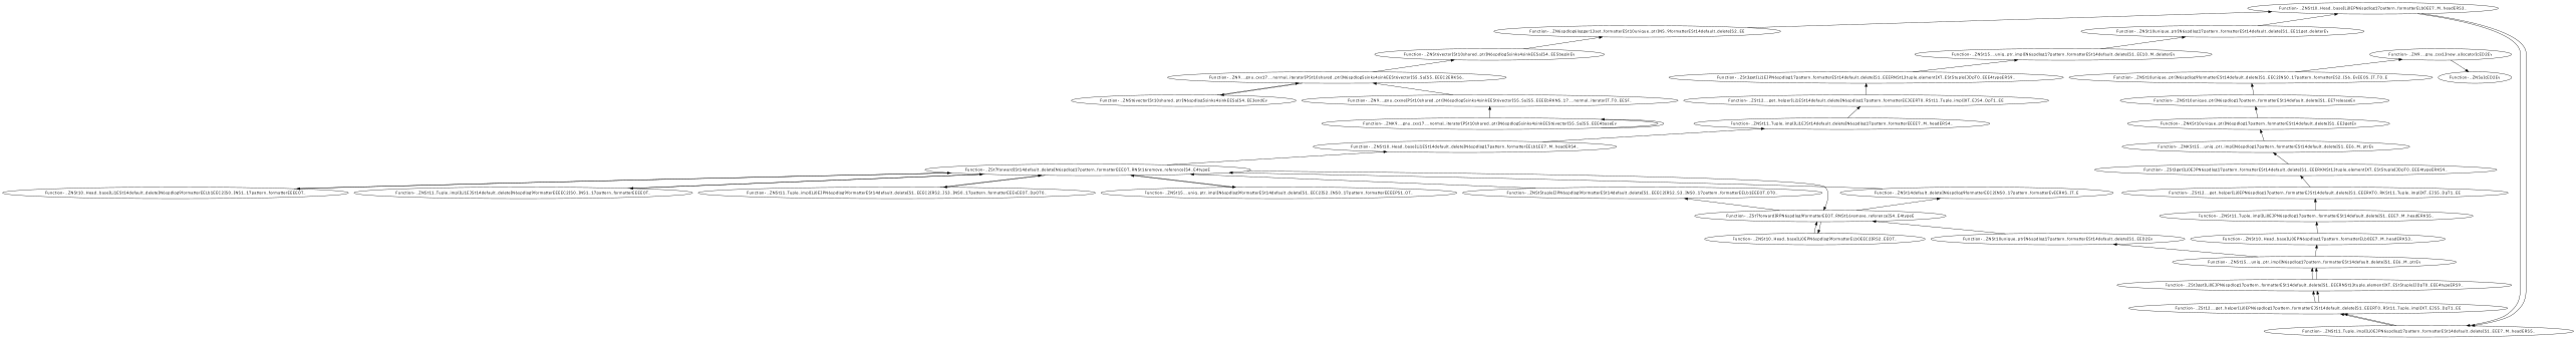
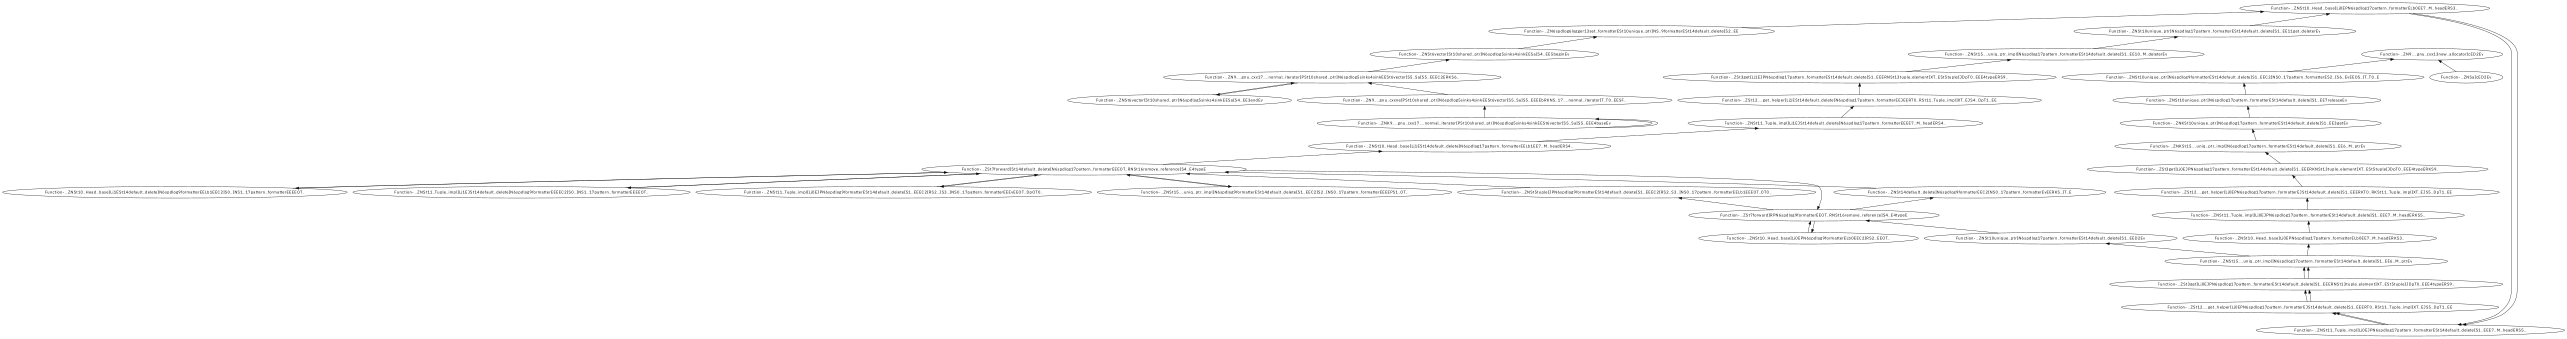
  digraph {
    fontname="IBM Plex Sans"
    node [fontname="IBM Plex Sans"]
    edge [dir=back fontname="IBM Plex Sans"]
    "Function- _ZNK9__gnu_cxx17__normal_iteratorIPSt10shared_ptrIN6spdlog5sinks4sinkEESt6vectorIS5_SaIS5_EEE4baseEv"
    "Function- _ZN9__gnu_cxxneIPSt10shared_ptrIN6spdlog5sinks4sinkEESt6vectorIS5_SaIS5_EEEEbRKNS_17__normal_iteratorIT_T0_EESF_"
    "Function- _ZN9__gnu_cxx17__normal_iteratorIPSt10shared_ptrIN6spdlog5sinks4sinkEESt6vectorIS5_SaIS5_EEEC2ERKS6_"
    "Function- _ZNSt6vectorISt10shared_ptrIN6spdlog5sinks4sinkEESaIS4_EE3endEv"
    "Function- _ZNSt6vectorISt10shared_ptrIN6spdlog5sinks4sinkEESaIS4_EE5beginEv"
    "Function- _ZN6spdlog6logger13set_formatterESt10unique_ptrINS_9formatterESt14default_deleteIS2_EE"
    "Function- _ZNSt10_Head_baseILj0EPN6spdlog17pattern_formatterELb0EE7_M_headERS3_"
    "Function- _ZNSt10unique_ptrIN6spdlog17pattern_formatterESt14default_deleteIS1_EE11get_deleterEv"
    "Function- _ZNSt11_Tuple_implILj0EJPN6spdlog17pattern_formatterESt14default_deleteIS1_EEE7_M_headERS5_"
    "Function- _ZSt12__get_helperILj0EPN6spdlog17pattern_formatterEJSt14default_deleteIS1_EEERT0_RSt11_Tuple_implIXT_EJS5_DpT1_EE"
    "Function- _ZSt3getILj0EJPN6spdlog17pattern_formatterESt14default_deleteIS1_EEERNSt13tuple_elementIXT_ESt5tupleIJDpT0_EEE4typeERS9_"
    "Function- _ZNSt15__uniq_ptr_implIN6spdlog17pattern_formatterESt14default_deleteIS1_EE6_M_ptrEv"
    "Function- _ZNSt10unique_ptrIN6spdlog17pattern_formatterESt14default_deleteIS1_EED2Ev"
    "Function- _ZSt7forwardIRPN6spdlog9formatterEEOT_RNSt16remove_referenceIS4_E4typeE"
    "Function- _ZNSt10_Head_baseILj0EPN6spdlog9formatterELb0EEC2IRS2_EEOT_"
    "Function- _ZSt7forwardISt14default_deleteIN6spdlog17pattern_formatterEEEOT_RNSt16remove_referenceIS4_E4typeE"
    "Function- _ZNSt14default_deleteIN6spdlog9formatterEEC2INS0_17pattern_formatterEvEERKS_IT_E"
    "Function- _ZNSt10_Head_baseILj1ESt14default_deleteIN6spdlog9formatterEELb1EEC2IS0_INS1_17pattern_formatterEEEEOT_"
    "Function- _ZNSt11_Tuple_implILj1EJSt14default_deleteIN6spdlog9formatterEEEEC2IS0_INS1_17pattern_formatterEEEEOT_"
    "Function- _ZNSt11_Tuple_implILj0EJPN6spdlog9formatterESt14default_deleteIS1_EEEC2IRS2_JS3_INS0_17pattern_formatterEEEvEEOT_DpOT0_"
    "Function- _ZNSt5tupleIJPN6spdlog9formatterESt14default_deleteIS1_EEEC2IRS2_S3_INS0_17pattern_formatterEELb1EEEOT_OT0_"
    "Function- _ZNSt15__uniq_ptr_implIN6spdlog9formatterESt14default_deleteIS1_EEC2IS2_INS0_17pattern_formatterEEEEPS1_OT_"
    "Function- _ZNSt10_Head_baseILj1ESt14default_deleteIN6spdlog17pattern_formatterEELb1EE7_M_headERS4_"
    "Function- _ZNSt11_Tuple_implILj1EJSt14default_deleteIN6spdlog17pattern_formatterEEEE7_M_headERS4_"
    "Function- _ZSt12__get_helperILj1ESt14default_deleteIN6spdlog17pattern_formatterEEJEERT0_RSt11_Tuple_implIXT_EJS4_DpT1_EE"
    "Function- _ZSt3getILj1EJPN6spdlog17pattern_formatterESt14default_deleteIS1_EEERNSt13tuple_elementIXT_ESt5tupleIJDpT0_EEE4typeERS9_"
    "Function- _ZNSt15__uniq_ptr_implIN6spdlog17pattern_formatterESt14default_deleteIS1_EE10_M_deleterEv"
    "Function- _ZNSt10_Head_baseILj0EPN6spdlog17pattern_formatterELb0EE7_M_headERKS3_"
    "Function- _ZNSt11_Tuple_implILj0EJPN6spdlog17pattern_formatterESt14default_deleteIS1_EEE7_M_headERKS5_"
    "Function- _ZSt12__get_helperILj0EPN6spdlog17pattern_formatterEJSt14default_deleteIS1_EEERKT0_RKSt11_Tuple_implIXT_EJS5_DpT1_EE"
    "Function- _ZSt3getILj0EJPN6spdlog17pattern_formatterESt14default_deleteIS1_EEERKNSt13tuple_elementIXT_ESt5tupleIJDpT0_EEE4typeERKS9_"
    "Function- _ZNKSt15__uniq_ptr_implIN6spdlog17pattern_formatterESt14default_deleteIS1_EE6_M_ptrEv"
    "Function- _ZNKSt10unique_ptrIN6spdlog17pattern_formatterESt14default_deleteIS1_EE3getEv"
    "Function- _ZNSt10unique_ptrIN6spdlog17pattern_formatterESt14default_deleteIS1_EE7releaseEv"
    "Function- _ZNSt10unique_ptrIN6spdlog9formatterESt14default_deleteIS1_EEC2INS0_17pattern_formatterES2_IS6_EvEEOS_IT_T0_E"
    "Function- _ZN9__gnu_cxx13new_allocatorIcED2Ev"
    "Function- _ZNSaIcED2Ev"
    "Function- _ZNK9__gnu_cxx17__normal_iteratorIPSt10shared_ptrIN6spdlog5sinks4sinkEESt6vectorIS5_SaIS5_EEE4baseEv" -> "Function- _ZNK9__gnu_cxx17__normal_iteratorIPSt10shared_ptrIN6spdlog5sinks4sinkEESt6vectorIS5_SaIS5_EEE4baseEv"
    "Function- _ZN9__gnu_cxxneIPSt10shared_ptrIN6spdlog5sinks4sinkEESt6vectorIS5_SaIS5_EEEEbRKNS_17__normal_iteratorIT_T0_EESF_" -> "Function- _ZNK9__gnu_cxx17__normal_iteratorIPSt10shared_ptrIN6spdlog5sinks4sinkEESt6vectorIS5_SaIS5_EEE4baseEv"
    "Function- _ZN9__gnu_cxx17__normal_iteratorIPSt10shared_ptrIN6spdlog5sinks4sinkEESt6vectorIS5_SaIS5_EEEC2ERKS6_" -> "Function- _ZN9__gnu_cxxneIPSt10shared_ptrIN6spdlog5sinks4sinkEESt6vectorIS5_SaIS5_EEEEbRKNS_17__normal_iteratorIT_T0_EESF_"
    "Function- _ZN9__gnu_cxx17__normal_iteratorIPSt10shared_ptrIN6spdlog5sinks4sinkEESt6vectorIS5_SaIS5_EEEC2ERKS6_" -> "Function- _ZNSt6vectorISt10shared_ptrIN6spdlog5sinks4sinkEESaIS4_EE3endEv"
    "Function- _ZNSt6vectorISt10shared_ptrIN6spdlog5sinks4sinkEESaIS4_EE3endEv" -> "Function- _ZN9__gnu_cxx17__normal_iteratorIPSt10shared_ptrIN6spdlog5sinks4sinkEESt6vectorIS5_SaIS5_EEEC2ERKS6_"
    "Function- _ZNSt6vectorISt10shared_ptrIN6spdlog5sinks4sinkEESaIS4_EE5beginEv" -> "Function- _ZN9__gnu_cxx17__normal_iteratorIPSt10shared_ptrIN6spdlog5sinks4sinkEESt6vectorIS5_SaIS5_EEEC2ERKS6_"
    "Function- _ZN6spdlog6logger13set_formatterESt10unique_ptrINS_9formatterESt14default_deleteIS2_EE" -> "Function- _ZNSt6vectorISt10shared_ptrIN6spdlog5sinks4sinkEESaIS4_EE5beginEv"
    "Function- _ZNSt10_Head_baseILj0EPN6spdlog17pattern_formatterELb0EE7_M_headERS3_" -> "Function- _ZN6spdlog6logger13set_formatterESt10unique_ptrINS_9formatterESt14default_deleteIS2_EE"
    "Function- _ZNSt10_Head_baseILj0EPN6spdlog17pattern_formatterELb0EE7_M_headERS3_" -> "Function- _ZNSt10unique_ptrIN6spdlog17pattern_formatterESt14default_deleteIS1_EE11get_deleterEv"
    "Function- _ZNSt10unique_ptrIN6spdlog17pattern_formatterESt14default_deleteIS1_EE11get_deleterEv" -> "Function- _ZNSt15__uniq_ptr_implIN6spdlog17pattern_formatterESt14default_deleteIS1_EE10_M_deleterEv"
    "Function- _ZNSt11_Tuple_implILj0EJPN6spdlog17pattern_formatterESt14default_deleteIS1_EEE7_M_headERS5_" -> "Function- _ZNSt10_Head_baseILj0EPN6spdlog17pattern_formatterELb0EE7_M_headERS3_"
    "Function- _ZNSt11_Tuple_implILj0EJPN6spdlog17pattern_formatterESt14default_deleteIS1_EEE7_M_headERS5_" -> "Function- _ZNSt10_Head_baseILj0EPN6spdlog17pattern_formatterELb0EE7_M_headERS3_"
    "Function- _ZSt12__get_helperILj0EPN6spdlog17pattern_formatterEJSt14default_deleteIS1_EEERT0_RSt11_Tuple_implIXT_EJS5_DpT1_EE" -> "Function- _ZNSt11_Tuple_implILj0EJPN6spdlog17pattern_formatterESt14default_deleteIS1_EEE7_M_headERS5_"
    "Function- _ZSt12__get_helperILj0EPN6spdlog17pattern_formatterEJSt14default_deleteIS1_EEERT0_RSt11_Tuple_implIXT_EJS5_DpT1_EE" -> "Function- _ZNSt11_Tuple_implILj0EJPN6spdlog17pattern_formatterESt14default_deleteIS1_EEE7_M_headERS5_"
    "Function- _ZSt3getILj0EJPN6spdlog17pattern_formatterESt14default_deleteIS1_EEERNSt13tuple_elementIXT_ESt5tupleIJDpT0_EEE4typeERS9_" -> "Function- _ZSt12__get_helperILj0EPN6spdlog17pattern_formatterEJSt14default_deleteIS1_EEERT0_RSt11_Tuple_implIXT_EJS5_DpT1_EE"
    "Function- _ZSt3getILj0EJPN6spdlog17pattern_formatterESt14default_deleteIS1_EEERNSt13tuple_elementIXT_ESt5tupleIJDpT0_EEE4typeERS9_" -> "Function- _ZSt12__get_helperILj0EPN6spdlog17pattern_formatterEJSt14default_deleteIS1_EEERT0_RSt11_Tuple_implIXT_EJS5_DpT1_EE"
    "Function- _ZNSt15__uniq_ptr_implIN6spdlog17pattern_formatterESt14default_deleteIS1_EE6_M_ptrEv" -> "Function- _ZSt3getILj0EJPN6spdlog17pattern_formatterESt14default_deleteIS1_EEERNSt13tuple_elementIXT_ESt5tupleIJDpT0_EEE4typeERS9_"
    "Function- _ZNSt15__uniq_ptr_implIN6spdlog17pattern_formatterESt14default_deleteIS1_EE6_M_ptrEv" -> "Function- _ZSt3getILj0EJPN6spdlog17pattern_formatterESt14default_deleteIS1_EEERNSt13tuple_elementIXT_ESt5tupleIJDpT0_EEE4typeERS9_"
    "Function- _ZNSt10unique_ptrIN6spdlog17pattern_formatterESt14default_deleteIS1_EED2Ev" -> "Function- _ZNSt15__uniq_ptr_implIN6spdlog17pattern_formatterESt14default_deleteIS1_EE6_M_ptrEv"
    "Function- _ZSt7forwardIRPN6spdlog9formatterEEOT_RNSt16remove_referenceIS4_E4typeE" -> "Function- _ZNSt10unique_ptrIN6spdlog17pattern_formatterESt14default_deleteIS1_EED2Ev"
    "Function- _ZSt7forwardIRPN6spdlog9formatterEEOT_RNSt16remove_referenceIS4_E4typeE" -> "Function- _ZNSt10_Head_baseILj0EPN6spdlog9formatterELb0EEC2IRS2_EEOT_"
    "Function- _ZSt7forwardIRPN6spdlog9formatterEEOT_RNSt16remove_referenceIS4_E4typeE" -> "Function- _ZSt7forwardISt14default_deleteIN6spdlog17pattern_formatterEEEOT_RNSt16remove_referenceIS4_E4typeE"
    "Function- _ZNSt10_Head_baseILj0EPN6spdlog9formatterELb0EEC2IRS2_EEOT_" -> "Function- _ZSt7forwardIRPN6spdlog9formatterEEOT_RNSt16remove_referenceIS4_E4typeE"
    "Function- _ZSt7forwardISt14default_deleteIN6spdlog17pattern_formatterEEEOT_RNSt16remove_referenceIS4_E4typeE" -> "Function- _ZNSt14default_deleteIN6spdlog9formatterEEC2INS0_17pattern_formatterEvEERKS_IT_E"
    "Function- _ZSt7forwardISt14default_deleteIN6spdlog17pattern_formatterEEEOT_RNSt16remove_referenceIS4_E4typeE" -> "Function- _ZNSt10_Head_baseILj1ESt14default_deleteIN6spdlog9formatterEELb1EEC2IS0_INS1_17pattern_formatterEEEEOT_"
    "Function- _ZSt7forwardISt14default_deleteIN6spdlog17pattern_formatterEEEOT_RNSt16remove_referenceIS4_E4typeE" -> "Function- _ZNSt11_Tuple_implILj1EJSt14default_deleteIN6spdlog9formatterEEEEC2IS0_INS1_17pattern_formatterEEEEOT_"
    "Function- _ZSt7forwardISt14default_deleteIN6spdlog17pattern_formatterEEEOT_RNSt16remove_referenceIS4_E4typeE" -> "Function- _ZNSt11_Tuple_implILj0EJPN6spdlog9formatterESt14default_deleteIS1_EEEC2IRS2_JS3_INS0_17pattern_formatterEEEvEEOT_DpOT0_"
    "Function- _ZSt7forwardISt14default_deleteIN6spdlog17pattern_formatterEEEOT_RNSt16remove_referenceIS4_E4typeE" -> "Function- _ZNSt5tupleIJPN6spdlog9formatterESt14default_deleteIS1_EEEC2IRS2_S3_INS0_17pattern_formatterEELb1EEEOT_OT0_"
    "Function- _ZSt7forwardISt14default_deleteIN6spdlog17pattern_formatterEEEOT_RNSt16remove_referenceIS4_E4typeE" -> "Function- _ZNSt15__uniq_ptr_implIN6spdlog9formatterESt14default_deleteIS1_EEC2IS2_INS0_17pattern_formatterEEEEPS1_OT_"
    "Function- _ZNSt14default_deleteIN6spdlog9formatterEEC2INS0_17pattern_formatterEvEERKS_IT_E" -> "Function- _ZSt7forwardIRPN6spdlog9formatterEEOT_RNSt16remove_referenceIS4_E4typeE"
    "Function- _ZNSt10_Head_baseILj1ESt14default_deleteIN6spdlog9formatterEELb1EEC2IS0_INS1_17pattern_formatterEEEEOT_" -> "Function- _ZSt7forwardISt14default_deleteIN6spdlog17pattern_formatterEEEOT_RNSt16remove_referenceIS4_E4typeE"
    "Function- _ZNSt11_Tuple_implILj1EJSt14default_deleteIN6spdlog9formatterEEEEC2IS0_INS1_17pattern_formatterEEEEOT_" -> "Function- _ZSt7forwardISt14default_deleteIN6spdlog17pattern_formatterEEEOT_RNSt16remove_referenceIS4_E4typeE"
    "Function- _ZNSt11_Tuple_implILj0EJPN6spdlog9formatterESt14default_deleteIS1_EEEC2IRS2_JS3_INS0_17pattern_formatterEEEvEEOT_DpOT0_" -> "Function- _ZSt7forwardISt14default_deleteIN6spdlog17pattern_formatterEEEOT_RNSt16remove_referenceIS4_E4typeE"
    "Function- _ZNSt5tupleIJPN6spdlog9formatterESt14default_deleteIS1_EEEC2IRS2_S3_INS0_17pattern_formatterEELb1EEEOT_OT0_" -> "Function- _ZSt7forwardIRPN6spdlog9formatterEEOT_RNSt16remove_referenceIS4_E4typeE"
    "Function- _ZNSt15__uniq_ptr_implIN6spdlog9formatterESt14default_deleteIS1_EEC2IS2_INS0_17pattern_formatterEEEEPS1_OT_" -> "Function- _ZSt7forwardISt14default_deleteIN6spdlog17pattern_formatterEEEOT_RNSt16remove_referenceIS4_E4typeE"
    "Function- _ZNSt10_Head_baseILj1ESt14default_deleteIN6spdlog17pattern_formatterEELb1EE7_M_headERS4_" -> "Function- _ZSt7forwardISt14default_deleteIN6spdlog17pattern_formatterEEEOT_RNSt16remove_referenceIS4_E4typeE"
    "Function- _ZNSt11_Tuple_implILj1EJSt14default_deleteIN6spdlog17pattern_formatterEEEE7_M_headERS4_" -> "Function- _ZNSt10_Head_baseILj1ESt14default_deleteIN6spdlog17pattern_formatterEELb1EE7_M_headERS4_"
    "Function- _ZSt12__get_helperILj1ESt14default_deleteIN6spdlog17pattern_formatterEEJEERT0_RSt11_Tuple_implIXT_EJS4_DpT1_EE" -> "Function- _ZNSt11_Tuple_implILj1EJSt14default_deleteIN6spdlog17pattern_formatterEEEE7_M_headERS4_"
    "Function- _ZSt3getILj1EJPN6spdlog17pattern_formatterESt14default_deleteIS1_EEERNSt13tuple_elementIXT_ESt5tupleIJDpT0_EEE4typeERS9_" -> "Function- _ZSt12__get_helperILj1ESt14default_deleteIN6spdlog17pattern_formatterEEJEERT0_RSt11_Tuple_implIXT_EJS4_DpT1_EE"
    "Function- _ZNSt15__uniq_ptr_implIN6spdlog17pattern_formatterESt14default_deleteIS1_EE10_M_deleterEv" -> "Function- _ZSt3getILj1EJPN6spdlog17pattern_formatterESt14default_deleteIS1_EEERNSt13tuple_elementIXT_ESt5tupleIJDpT0_EEE4typeERS9_"
    "Function- _ZNSt10_Head_baseILj0EPN6spdlog17pattern_formatterELb0EE7_M_headERKS3_" -> "Function- _ZNSt15__uniq_ptr_implIN6spdlog17pattern_formatterESt14default_deleteIS1_EE6_M_ptrEv"
    "Function- _ZNSt11_Tuple_implILj0EJPN6spdlog17pattern_formatterESt14default_deleteIS1_EEE7_M_headERKS5_" -> "Function- _ZNSt10_Head_baseILj0EPN6spdlog17pattern_formatterELb0EE7_M_headERKS3_"
    "Function- _ZSt12__get_helperILj0EPN6spdlog17pattern_formatterEJSt14default_deleteIS1_EEERKT0_RKSt11_Tuple_implIXT_EJS5_DpT1_EE" -> "Function- _ZNSt11_Tuple_implILj0EJPN6spdlog17pattern_formatterESt14default_deleteIS1_EEE7_M_headERKS5_"
    "Function- _ZSt3getILj0EJPN6spdlog17pattern_formatterESt14default_deleteIS1_EEERKNSt13tuple_elementIXT_ESt5tupleIJDpT0_EEE4typeERKS9_" -> "Function- _ZSt12__get_helperILj0EPN6spdlog17pattern_formatterEJSt14default_deleteIS1_EEERKT0_RKSt11_Tuple_implIXT_EJS5_DpT1_EE"
    "Function- _ZNKSt15__uniq_ptr_implIN6spdlog17pattern_formatterESt14default_deleteIS1_EE6_M_ptrEv" -> "Function- _ZSt3getILj0EJPN6spdlog17pattern_formatterESt14default_deleteIS1_EEERKNSt13tuple_elementIXT_ESt5tupleIJDpT0_EEE4typeERKS9_"
    "Function- _ZNKSt10unique_ptrIN6spdlog17pattern_formatterESt14default_deleteIS1_EE3getEv" -> "Function- _ZNKSt15__uniq_ptr_implIN6spdlog17pattern_formatterESt14default_deleteIS1_EE6_M_ptrEv"
    "Function- _ZNSt10unique_ptrIN6spdlog17pattern_formatterESt14default_deleteIS1_EE7releaseEv" -> "Function- _ZNKSt10unique_ptrIN6spdlog17pattern_formatterESt14default_deleteIS1_EE3getEv"
    "Function- _ZNSt10unique_ptrIN6spdlog9formatterESt14default_deleteIS1_EEC2INS0_17pattern_formatterES2_IS6_EvEEOS_IT_T0_E" -> "Function- _ZNSt10unique_ptrIN6spdlog17pattern_formatterESt14default_deleteIS1_EE7releaseEv"
    "Function- _ZN9__gnu_cxx13new_allocatorIcED2Ev" -> "Function- _ZNSt10unique_ptrIN6spdlog9formatterESt14default_deleteIS1_EEC2INS0_17pattern_formatterES2_IS6_EvEEOS_IT_T0_E"
-   "Function- _ZNSaIcED2Ev" -> "Function- _ZN9__gnu_cxx13new_allocatorIcED2Ev"
+   "Function- _ZN9__gnu_cxx13new_allocatorIcED2Ev" -> "Function- _ZNSaIcED2Ev"
  }
